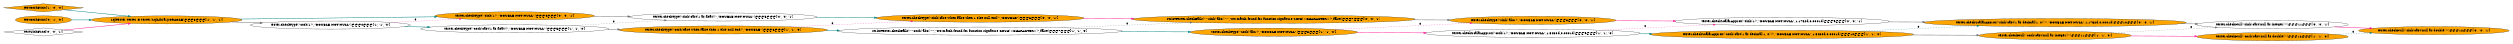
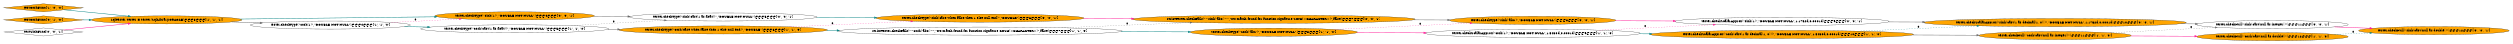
  digraph {
    rankdir=LR
    node [fillcolor=orange shape=ellipse style=filled]
    edge [style=bold color=deeppink]
    n1 [label="tester.checkNull(\"cosh(cast(null as integer))\")@@@11@@@['1', '1', '0']"]
    n2 [label="tester.checkNull(\"cosh(cast(null as double))\")@@@12@@@['1', '1', '0']"]
    n3 [fillcolor=white label="tester.checkNull(\"sinh(cast(null as integer))\")@@@11@@@['0', '0', '1']"]
    n4 [fillcolor=white label="tester.checkScalarApprox(\"sinh(1)\",\"DOUBLE NOT NULL\",1.1752d,0.0001d)@@@9@@@['0', '0', '1']"]
    n5 [label="tester.checkScalarApprox(\"sinh(cast(1 as decimal(1, 0)))\",\"DOUBLE NOT NULL\",1.1752d,0.0001d)@@@10@@@['0', '0', '1']"]
    n6 [label="tester.checkScalarApprox(\"cosh(cast(1 as decimal(1, 0)))\",\"DOUBLE NOT NULL\",1.5430d,0.0001d)@@@10@@@['1', '1', '0']"]
    n7 [label="tester.checkNull(\"sinh(cast(null as double))\")@@@12@@@['0', '0', '1']"]
    n8 [label="testCoshFunc['1', '0', '0']" shape=diamond]
    n9 [label="SqlTester tester = tester(SqlLibrary.ORACLE)@@@3@@@['1', '1', '1']"]
    n10 [label="tester.checkType(\"sinh(1)\",\"DOUBLE NOT NULL\")@@@4@@@['0', '0', '1']"]
    n11 [fillcolor=white label="tester.checkType(\"sinh(cast(1 as float))\",\"DOUBLE NOT NULL\")@@@5@@@['0', '0', '1']"]
    n12 [label="tester.checkType(\"sinh(case when false then 1 else null end)\",\"DOUBLE\")@@@6@@@['0', '0', '1']"]
    n13 [label="strictTester.checkFails(\"^sinh('abc')^\",\"No match found for function signature SINH\(<CHARACTER>\)\",false)@@@7@@@['0', '0', '1']"]
    n14 [label="tester.checkType(\"sinh('abc')\",\"DOUBLE NOT NULL\")@@@8@@@['0', '0', '1']"]
    n15 [fillcolor=white label="tester.checkType(\"cosh(1)\",\"DOUBLE NOT NULL\")@@@4@@@['1', '1', '0']"]
    n16 [fillcolor=white label="tester.checkType(\"cosh(cast(1 as float))\",\"DOUBLE NOT NULL\")@@@5@@@['1', '1', '0']"]
    n17 [fillcolor=white label="tester.checkScalarApprox(\"cosh(1)\",\"DOUBLE NOT NULL\",1.5430d,0.0001d)@@@9@@@['1', '1', '0']"]
    n18 [label="tester.checkType(\"cosh('abc')\",\"DOUBLE NOT NULL\")@@@8@@@['1', '1', '0']"]
-   n19 [label="testCoshFunc['0', '1', '0']"]
+   n19 [label="testCoshFunc['0', '1', '0']" shape=diamond]
    n20 [label="tester.checkType(\"cosh(case when false then 1 else null end)\",\"DOUBLE\")@@@6@@@['1', '1', '0']"]
    n21 [fillcolor=white label="strictTester.checkFails(\"^cosh('abc')^\",\"No match found for function signature COSH\(<CHARACTER>\)\",false)@@@7@@@['1', '1', '0']"]
    n22 [fillcolor=white label="testSinhFunc['0', '0', '1']" shape=diamond]
    n1 -> n2
    n1 -> n3 [label=0 style=dashed color=gray40]
    n2 -> n7 [label=0 style=dashed color=teal]
    n3 -> n7
    n4 -> n5 [color=gray40]
    n5 -> n3 [color=gray40]
    n6 -> n1 [color=gray40]
    n6 -> n5 [label=0 style=dashed color=teal]
    n8 -> n9 [color=teal]
    n9 -> n10 [color=teal]
    n9 -> n15 [color=gray40]
    n10 -> n11 [color=gray40]
    n11 -> n12 [color=teal]
    n12 -> n13
    n13 -> n14 [color=gray40]
    n14 -> n4
    n15 -> n10 [label=0 style=dashed]
    n15 -> n16 [color=teal]
    n16 -> n11 [label=0 style=dashed color=gray40]
    n16 -> n20 [color=gray40]
    n17 -> n4 [label=0 style=dashed]
    n17 -> n6 [color=teal]
    n18 -> n14 [label=0 style=dashed]
    n18 -> n17
    n19 -> n9 [color=teal]
    n20 -> n12 [label=0 style=dashed]
    n20 -> n21 [color=teal]
    n21 -> n13 [label=0 style=dashed color=gray40]
    n21 -> n18 [color=teal]
    n22 -> n9
  }
